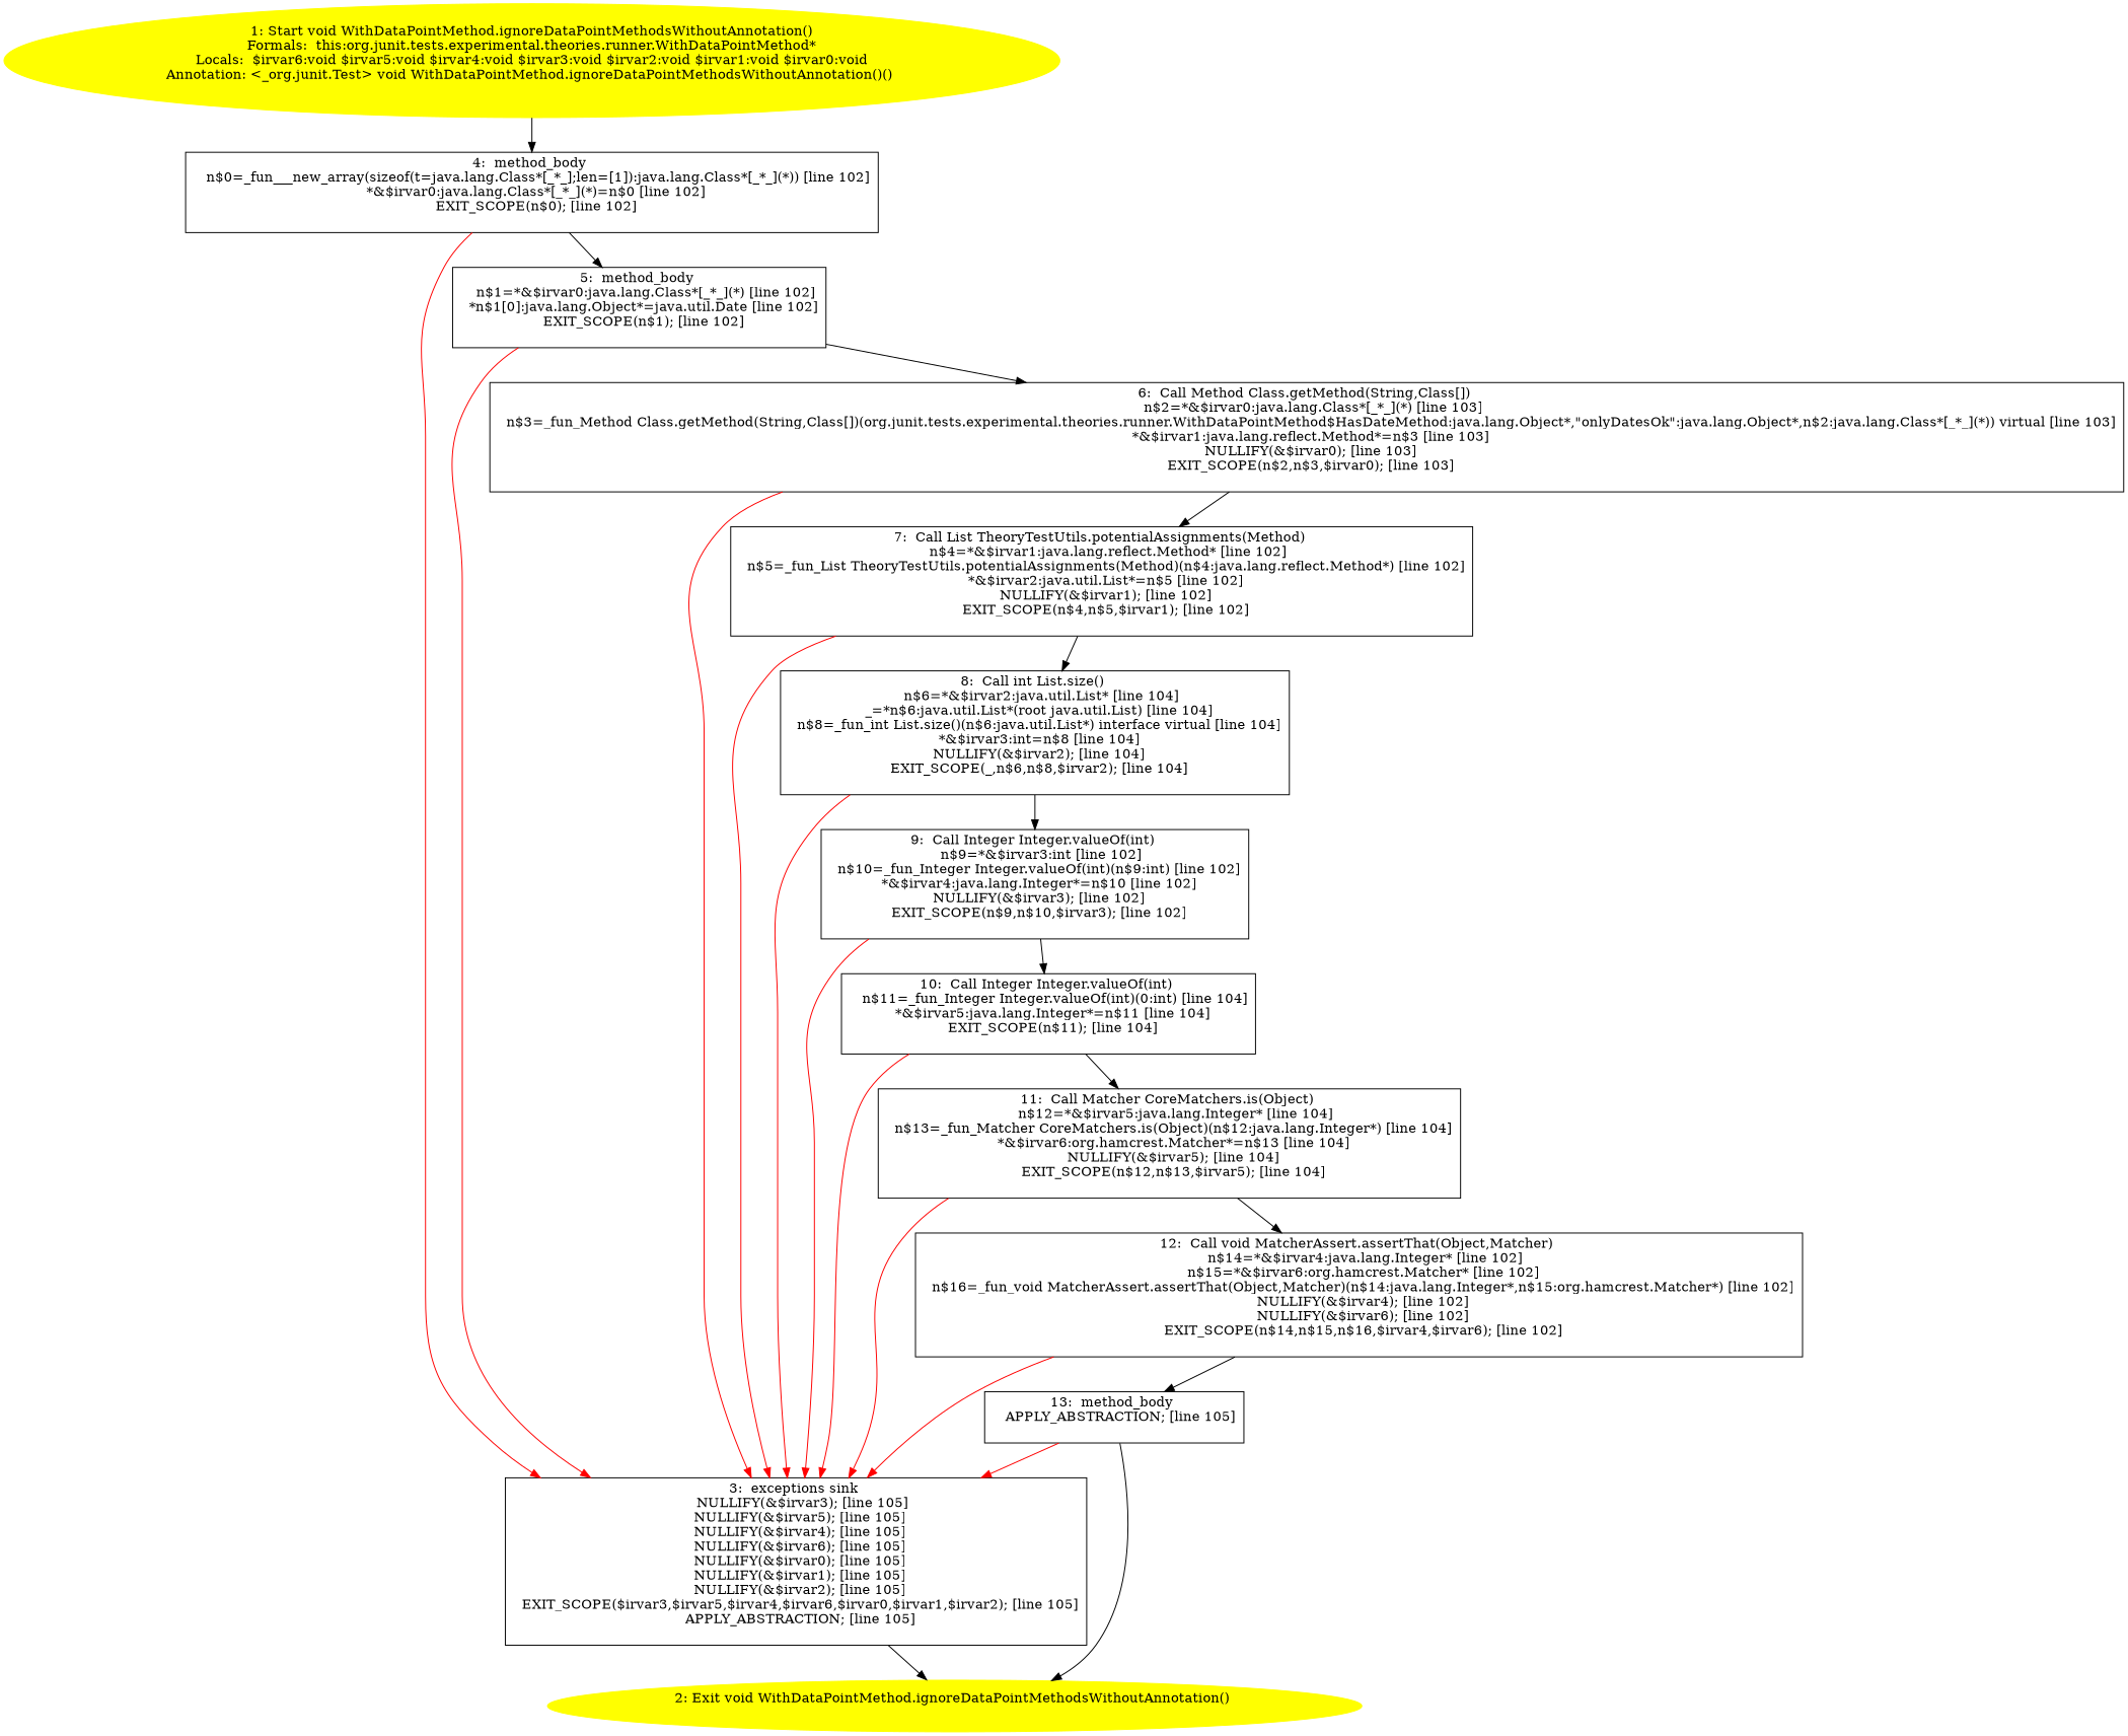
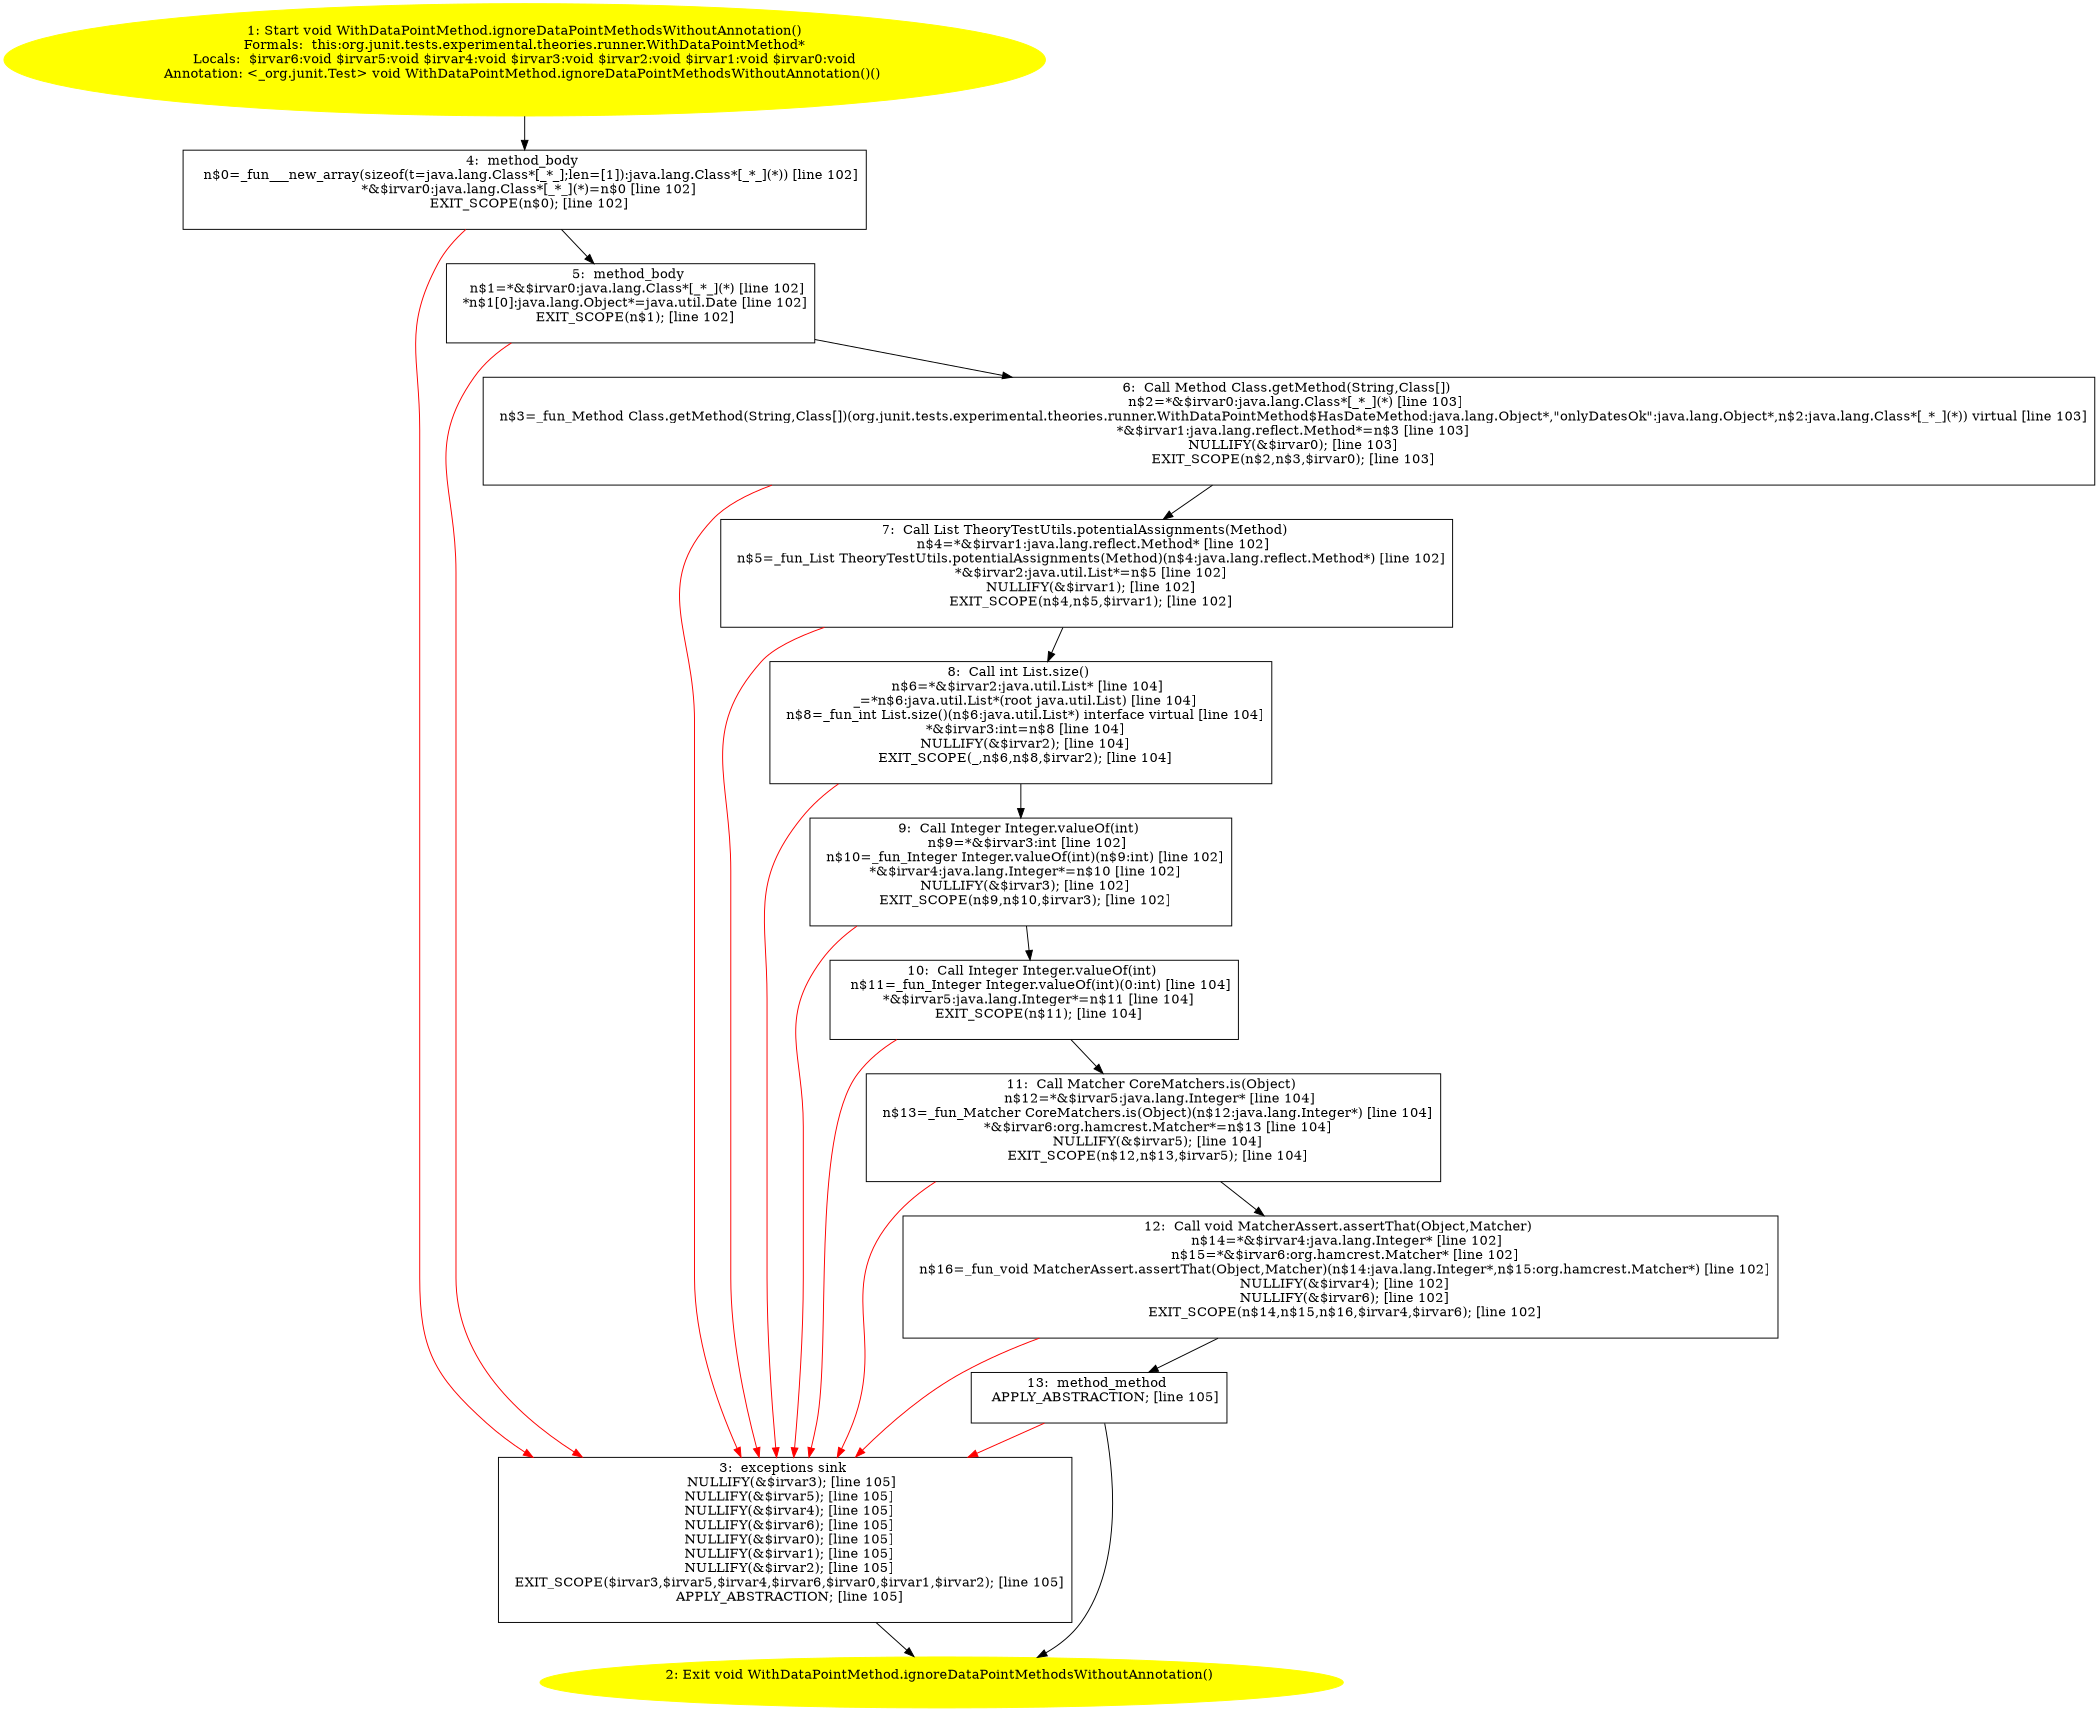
  digraph {
    node [shape=box]
    n1 [color=yellow label="1: Start void WithDataPointMethod.ignoreDataPointMethodsWithoutAnnotation()\nFormals:  this:org.junit.tests.experimental.theories.runner.WithDataPointMethod*\nLocals:  $irvar6:void $irvar5:void $irvar4:void $irvar3:void $irvar2:void $irvar1:void $irvar0:void\nAnnotation: <_org.junit.Test> void WithDataPointMethod.ignoreDataPointMethodsWithoutAnnotation()() \n  " style=filled shape=""]
    n2 [label="4:  method_body \n   n$0=_fun___new_array(sizeof(t=java.lang.Class*[_*_];len=[1]):java.lang.Class*[_*_](*)) [line 102]\n  *&$irvar0:java.lang.Class*[_*_](*)=n$0 [line 102]\n  EXIT_SCOPE(n$0); [line 102]\n "]
    n3 [label="3:  exceptions sink \n   NULLIFY(&$irvar3); [line 105]\n  NULLIFY(&$irvar5); [line 105]\n  NULLIFY(&$irvar4); [line 105]\n  NULLIFY(&$irvar6); [line 105]\n  NULLIFY(&$irvar0); [line 105]\n  NULLIFY(&$irvar1); [line 105]\n  NULLIFY(&$irvar2); [line 105]\n  EXIT_SCOPE($irvar3,$irvar5,$irvar4,$irvar6,$irvar0,$irvar1,$irvar2); [line 105]\n  APPLY_ABSTRACTION; [line 105]\n "]
    n4 [label="5:  method_body \n   n$1=*&$irvar0:java.lang.Class*[_*_](*) [line 102]\n  *n$1[0]:java.lang.Object*=java.util.Date [line 102]\n  EXIT_SCOPE(n$1); [line 102]\n "]
    n5 [color=yellow label="2: Exit void WithDataPointMethod.ignoreDataPointMethodsWithoutAnnotation() \n  " style=filled shape=""]
    n6 [label="6:  Call Method Class.getMethod(String,Class[]) \n   n$2=*&$irvar0:java.lang.Class*[_*_](*) [line 103]\n  n$3=_fun_Method Class.getMethod(String,Class[])(org.junit.tests.experimental.theories.runner.WithDataPointMethod$HasDateMethod:java.lang.Object*,\"onlyDatesOk\":java.lang.Object*,n$2:java.lang.Class*[_*_](*)) virtual [line 103]\n  *&$irvar1:java.lang.reflect.Method*=n$3 [line 103]\n  NULLIFY(&$irvar0); [line 103]\n  EXIT_SCOPE(n$2,n$3,$irvar0); [line 103]\n "]
    n7 [label="7:  Call List TheoryTestUtils.potentialAssignments(Method) \n   n$4=*&$irvar1:java.lang.reflect.Method* [line 102]\n  n$5=_fun_List TheoryTestUtils.potentialAssignments(Method)(n$4:java.lang.reflect.Method*) [line 102]\n  *&$irvar2:java.util.List*=n$5 [line 102]\n  NULLIFY(&$irvar1); [line 102]\n  EXIT_SCOPE(n$4,n$5,$irvar1); [line 102]\n "]
    n8 [label="8:  Call int List.size() \n   n$6=*&$irvar2:java.util.List* [line 104]\n  _=*n$6:java.util.List*(root java.util.List) [line 104]\n  n$8=_fun_int List.size()(n$6:java.util.List*) interface virtual [line 104]\n  *&$irvar3:int=n$8 [line 104]\n  NULLIFY(&$irvar2); [line 104]\n  EXIT_SCOPE(_,n$6,n$8,$irvar2); [line 104]\n "]
    n9 [label="9:  Call Integer Integer.valueOf(int) \n   n$9=*&$irvar3:int [line 102]\n  n$10=_fun_Integer Integer.valueOf(int)(n$9:int) [line 102]\n  *&$irvar4:java.lang.Integer*=n$10 [line 102]\n  NULLIFY(&$irvar3); [line 102]\n  EXIT_SCOPE(n$9,n$10,$irvar3); [line 102]\n "]
    n10 [label="10:  Call Integer Integer.valueOf(int) \n   n$11=_fun_Integer Integer.valueOf(int)(0:int) [line 104]\n  *&$irvar5:java.lang.Integer*=n$11 [line 104]\n  EXIT_SCOPE(n$11); [line 104]\n "]
    n11 [label="11:  Call Matcher CoreMatchers.is(Object) \n   n$12=*&$irvar5:java.lang.Integer* [line 104]\n  n$13=_fun_Matcher CoreMatchers.is(Object)(n$12:java.lang.Integer*) [line 104]\n  *&$irvar6:org.hamcrest.Matcher*=n$13 [line 104]\n  NULLIFY(&$irvar5); [line 104]\n  EXIT_SCOPE(n$12,n$13,$irvar5); [line 104]\n "]
    n12 [label="12:  Call void MatcherAssert.assertThat(Object,Matcher) \n   n$14=*&$irvar4:java.lang.Integer* [line 102]\n  n$15=*&$irvar6:org.hamcrest.Matcher* [line 102]\n  n$16=_fun_void MatcherAssert.assertThat(Object,Matcher)(n$14:java.lang.Integer*,n$15:org.hamcrest.Matcher*) [line 102]\n  NULLIFY(&$irvar4); [line 102]\n  NULLIFY(&$irvar6); [line 102]\n  EXIT_SCOPE(n$14,n$15,n$16,$irvar4,$irvar6); [line 102]\n "]
-   n13 [label="13:  method_body \n   APPLY_ABSTRACTION; [line 105]\n "]
+   n13 [label="13:  method_method \n   APPLY_ABSTRACTION; [line 105]\n "]
    n1 -> n2
    n2 -> n3 [color=red]
    n2 -> n4
    n3 -> n5
    n4 -> n3 [color=red]
    n4 -> n6
    n6 -> n3 [color=red]
    n6 -> n7
    n7 -> n3 [color=red]
    n7 -> n8
    n8 -> n3 [color=red]
    n8 -> n9
    n9 -> n3 [color=red]
    n9 -> n10
    n10 -> n3 [color=red]
    n10 -> n11
    n11 -> n3 [color=red]
    n11 -> n12
    n12 -> n3 [color=red]
    n12 -> n13
    n13 -> n3 [color=red]
    n13 -> n5
  }
